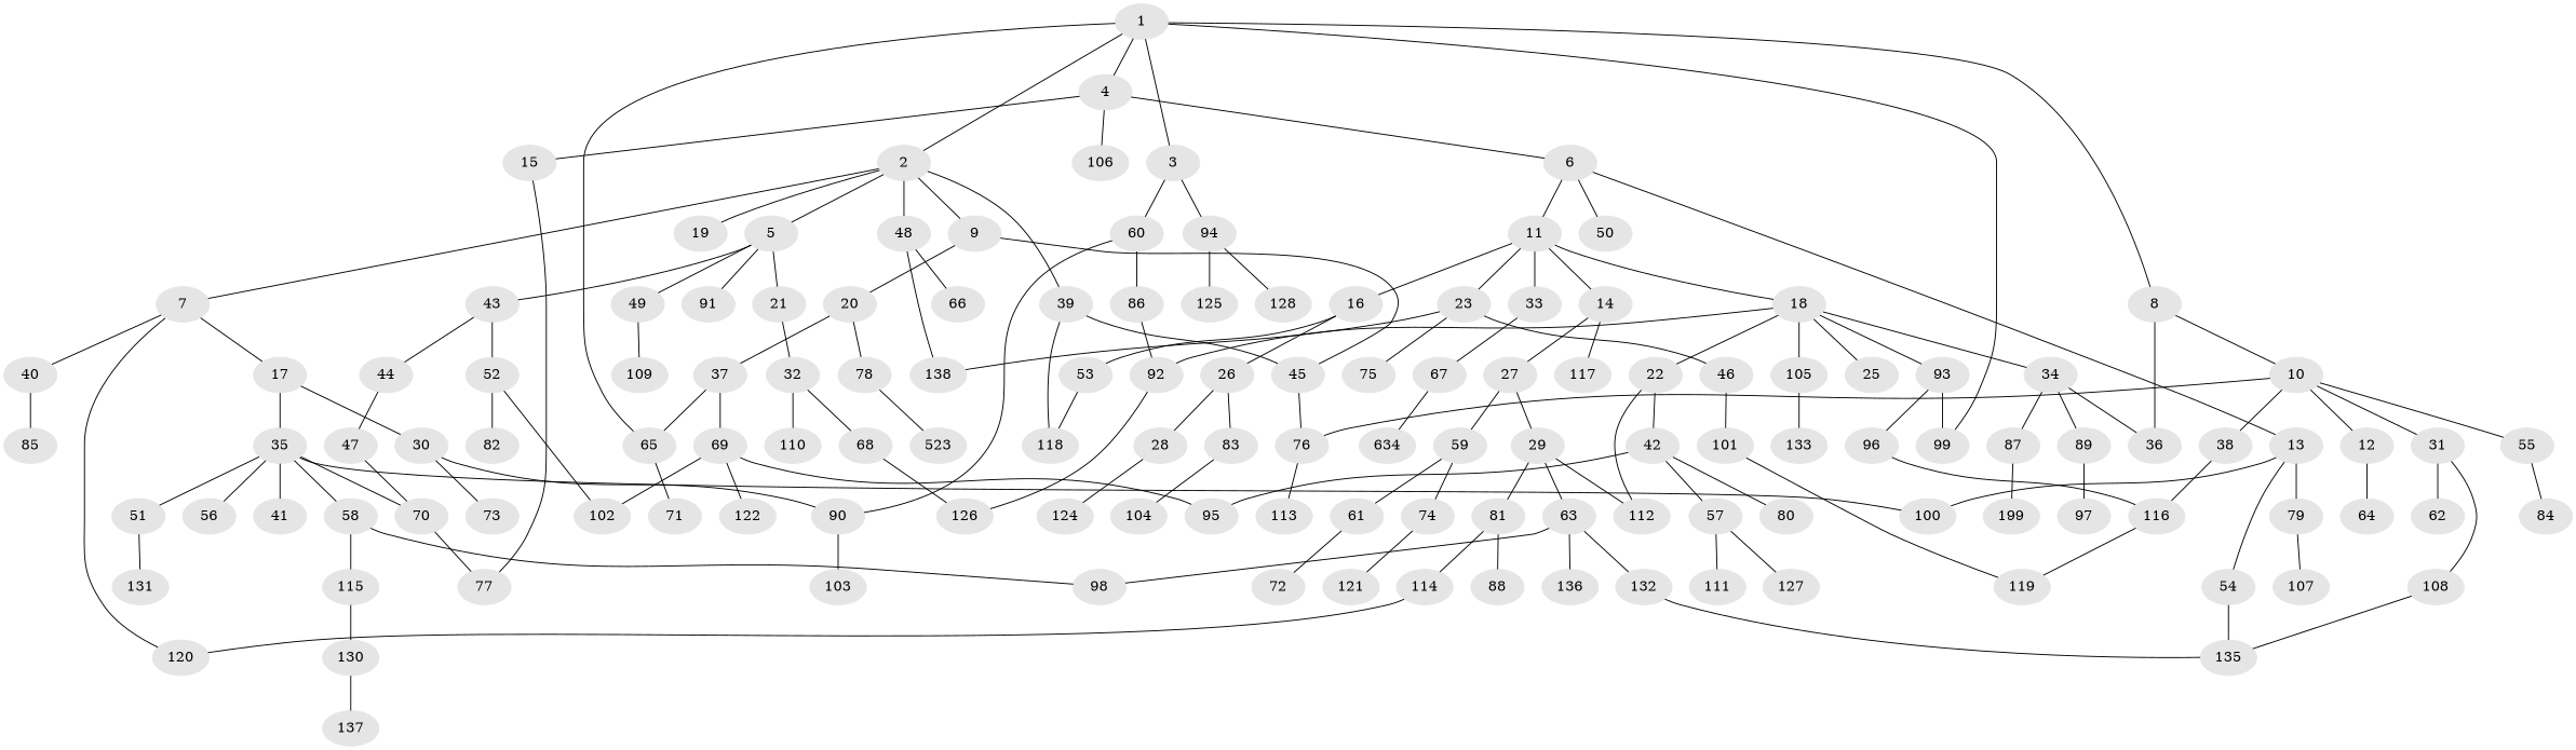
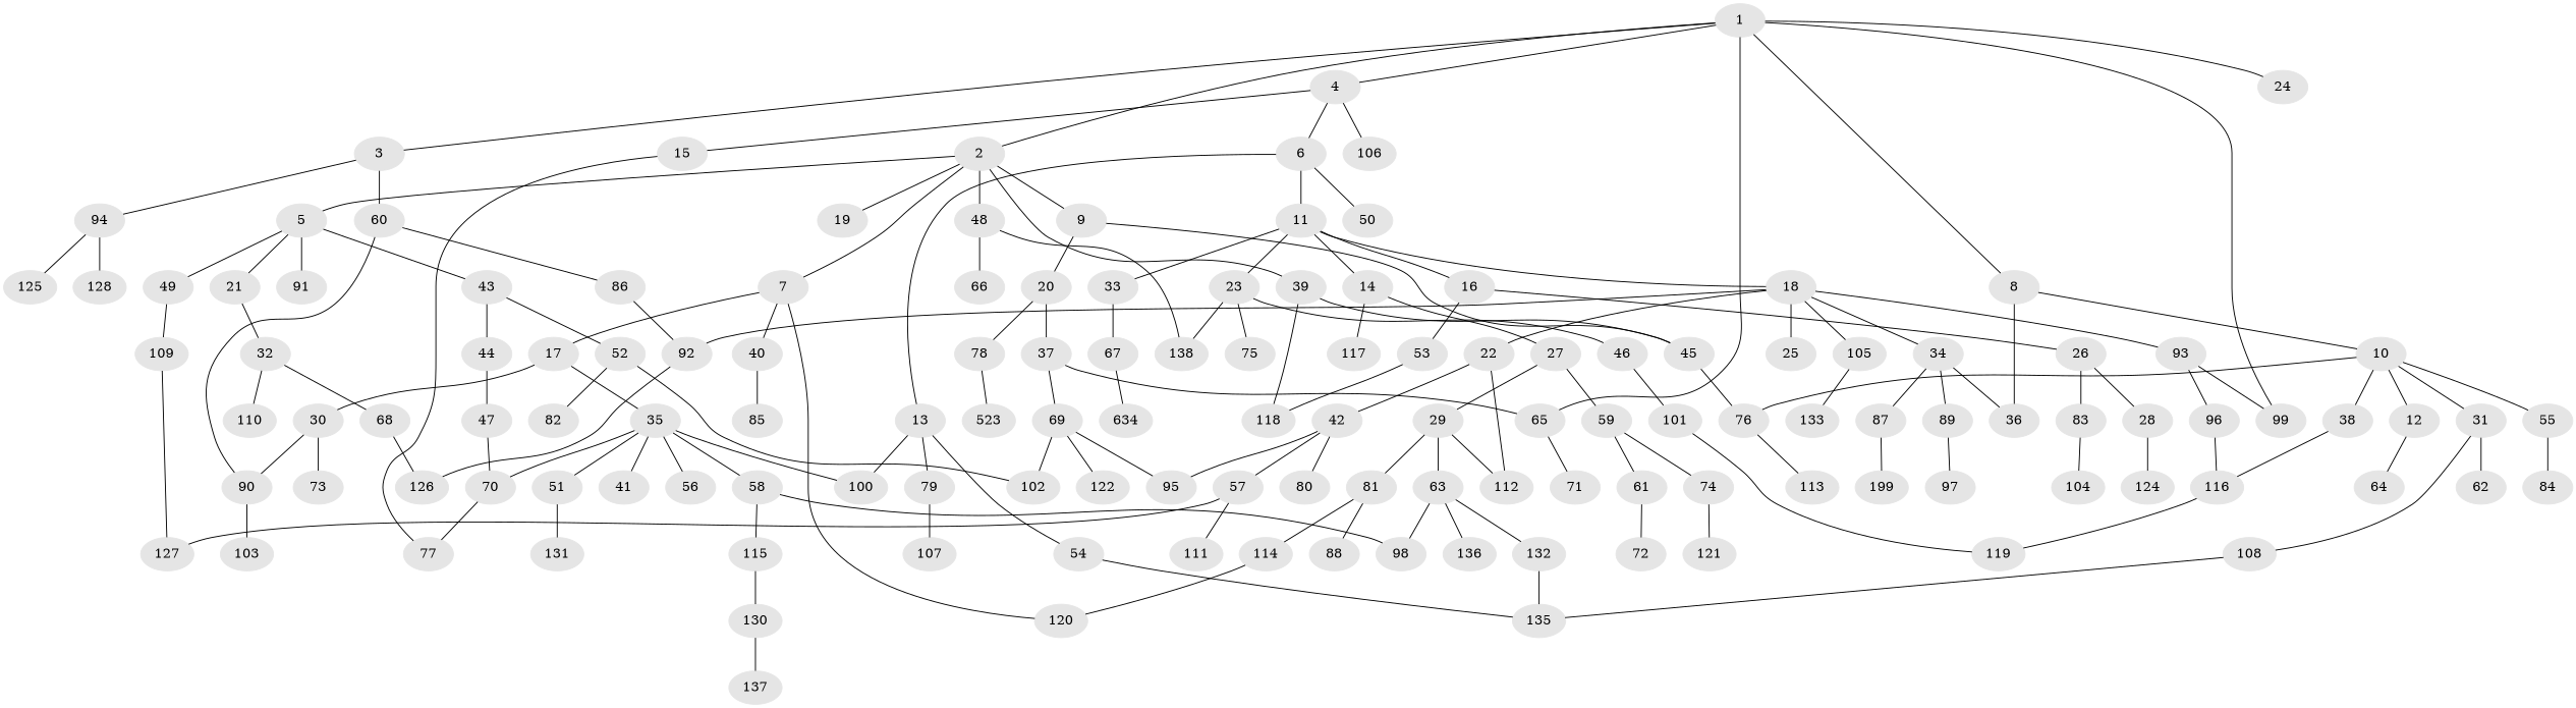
  graph {
    node [color=gray90 style=filled]
    1
    2
    3
    4
    8
+   24
    65
    99
    5
    7
    9
    19
    39
    48
    60
    94
    6
    15
    106
    10
    36
    71
    21
    43
    49
    91
    17
    40
    120
    20
    45
    118
    138
    66
    90
    86
    125
    128
    11
    13
    50
    77
    32
    44
    52
    109
    14
    16
    18
    23
    33
    54
    79
    100
    30
    35
    85
    12
    31
    38
    55
    76
    37
    78
    64
    62
    108
    116
    84
    113
    27
    117
    26
    53
    22
    25
    34
    92
    93
    105
    46
    75
    67
    135
    107
    29
    59
    28
    83
    73
    41
    51
    56
    58
    70
    42
    112
    87
    89
    126
    96
    133
    69
    n104 [label=523]
    68
    110
    57
    80
    95
    101
    124
    104
    63
    81
    61
    74
    98
    132
    136
    88
    114
    103
    n123 [label=634]
    n124 [label=199]
    97
    131
    115
    102
    122
    119
    111
    127
    47
    82
    130
    72
    121
    137
    1 -- 2
    1 -- 3
    1 -- 4
    1 -- 8
+   1 -- 24
    1 -- 65
    1 -- 99
    2 -- 5
    2 -- 7
    2 -- 9
    2 -- 19
    2 -- 39
    2 -- 48
    3 -- 60
    3 -- 94
    4 -- 6
    4 -- 15
    4 -- 106
    8 -- 10
    8 -- 36
    65 -- 71
    5 -- 21
    5 -- 43
    5 -- 49
    5 -- 91
    7 -- 17
    7 -- 40
    7 -- 120
    9 -- 20
    9 -- 45
    39 -- 45
    39 -- 118
    48 -- 138
    48 -- 66
    60 -- 90
    60 -- 86
    94 -- 125
    94 -- 128
    6 -- 11
    6 -- 13
    6 -- 50
    15 -- 77
    10 -- 12
    10 -- 31
    10 -- 38
    10 -- 55
    10 -- 76
    21 -- 32
    43 -- 44
    43 -- 52
    49 -- 109
    17 -- 30
    17 -- 35
    40 -- 85
    20 -- 37
    20 -- 78
    45 -- 76
    90 -- 103
    86 -- 92
    11 -- 14
    11 -- 16
    11 -- 18
    11 -- 23
    11 -- 33
    13 -- 54
    13 -- 79
    13 -- 100
    32 -- 68
    32 -- 110
    44 -- 47
    52 -- 102
    52 -- 82
+   109 -- 127
    14 -- 27
    14 -- 117
    16 -- 26
    16 -- 53
    18 -- 22
    18 -- 25
    18 -- 34
    18 -- 92
    18 -- 93
    18 -- 105
    23 -- 138
    23 -- 46
    23 -- 75
    33 -- 67
    54 -- 135
    79 -- 107
    30 -- 90
    30 -- 73
    35 -- 100
    35 -- 41
    35 -- 51
    35 -- 56
    35 -- 58
    35 -- 70
    12 -- 64
    31 -- 62
    31 -- 108
    38 -- 116
    55 -- 84
    76 -- 113
    37 -- 65
    37 -- 69
    78 -- n104
    108 -- 135
    116 -- 119
    27 -- 29
    27 -- 59
    26 -- 28
    26 -- 83
    53 -- 118
    22 -- 42
    22 -- 112
    34 -- 36
    34 -- 87
    34 -- 89
    92 -- 126
    93 -- 99
    93 -- 96
    105 -- 133
    46 -- 101
    67 -- n123
    29 -- 112
    29 -- 63
    29 -- 81
    59 -- 61
    59 -- 74
    28 -- 124
    83 -- 104
    51 -- 131
    58 -- 98
    58 -- 115
    70 -- 77
    42 -- 57
    42 -- 80
    42 -- 95
    87 -- n124
    89 -- 97
    96 -- 116
    69 -- 95
    69 -- 102
    69 -- 122
    68 -- 126
    57 -- 111
    57 -- 127
    101 -- 119
    63 -- 98
    63 -- 132
    63 -- 136
    81 -- 88
    81 -- 114
    61 -- 72
    74 -- 121
    132 -- 135
    114 -- 120
    115 -- 130
    47 -- 70
    130 -- 137
  }
